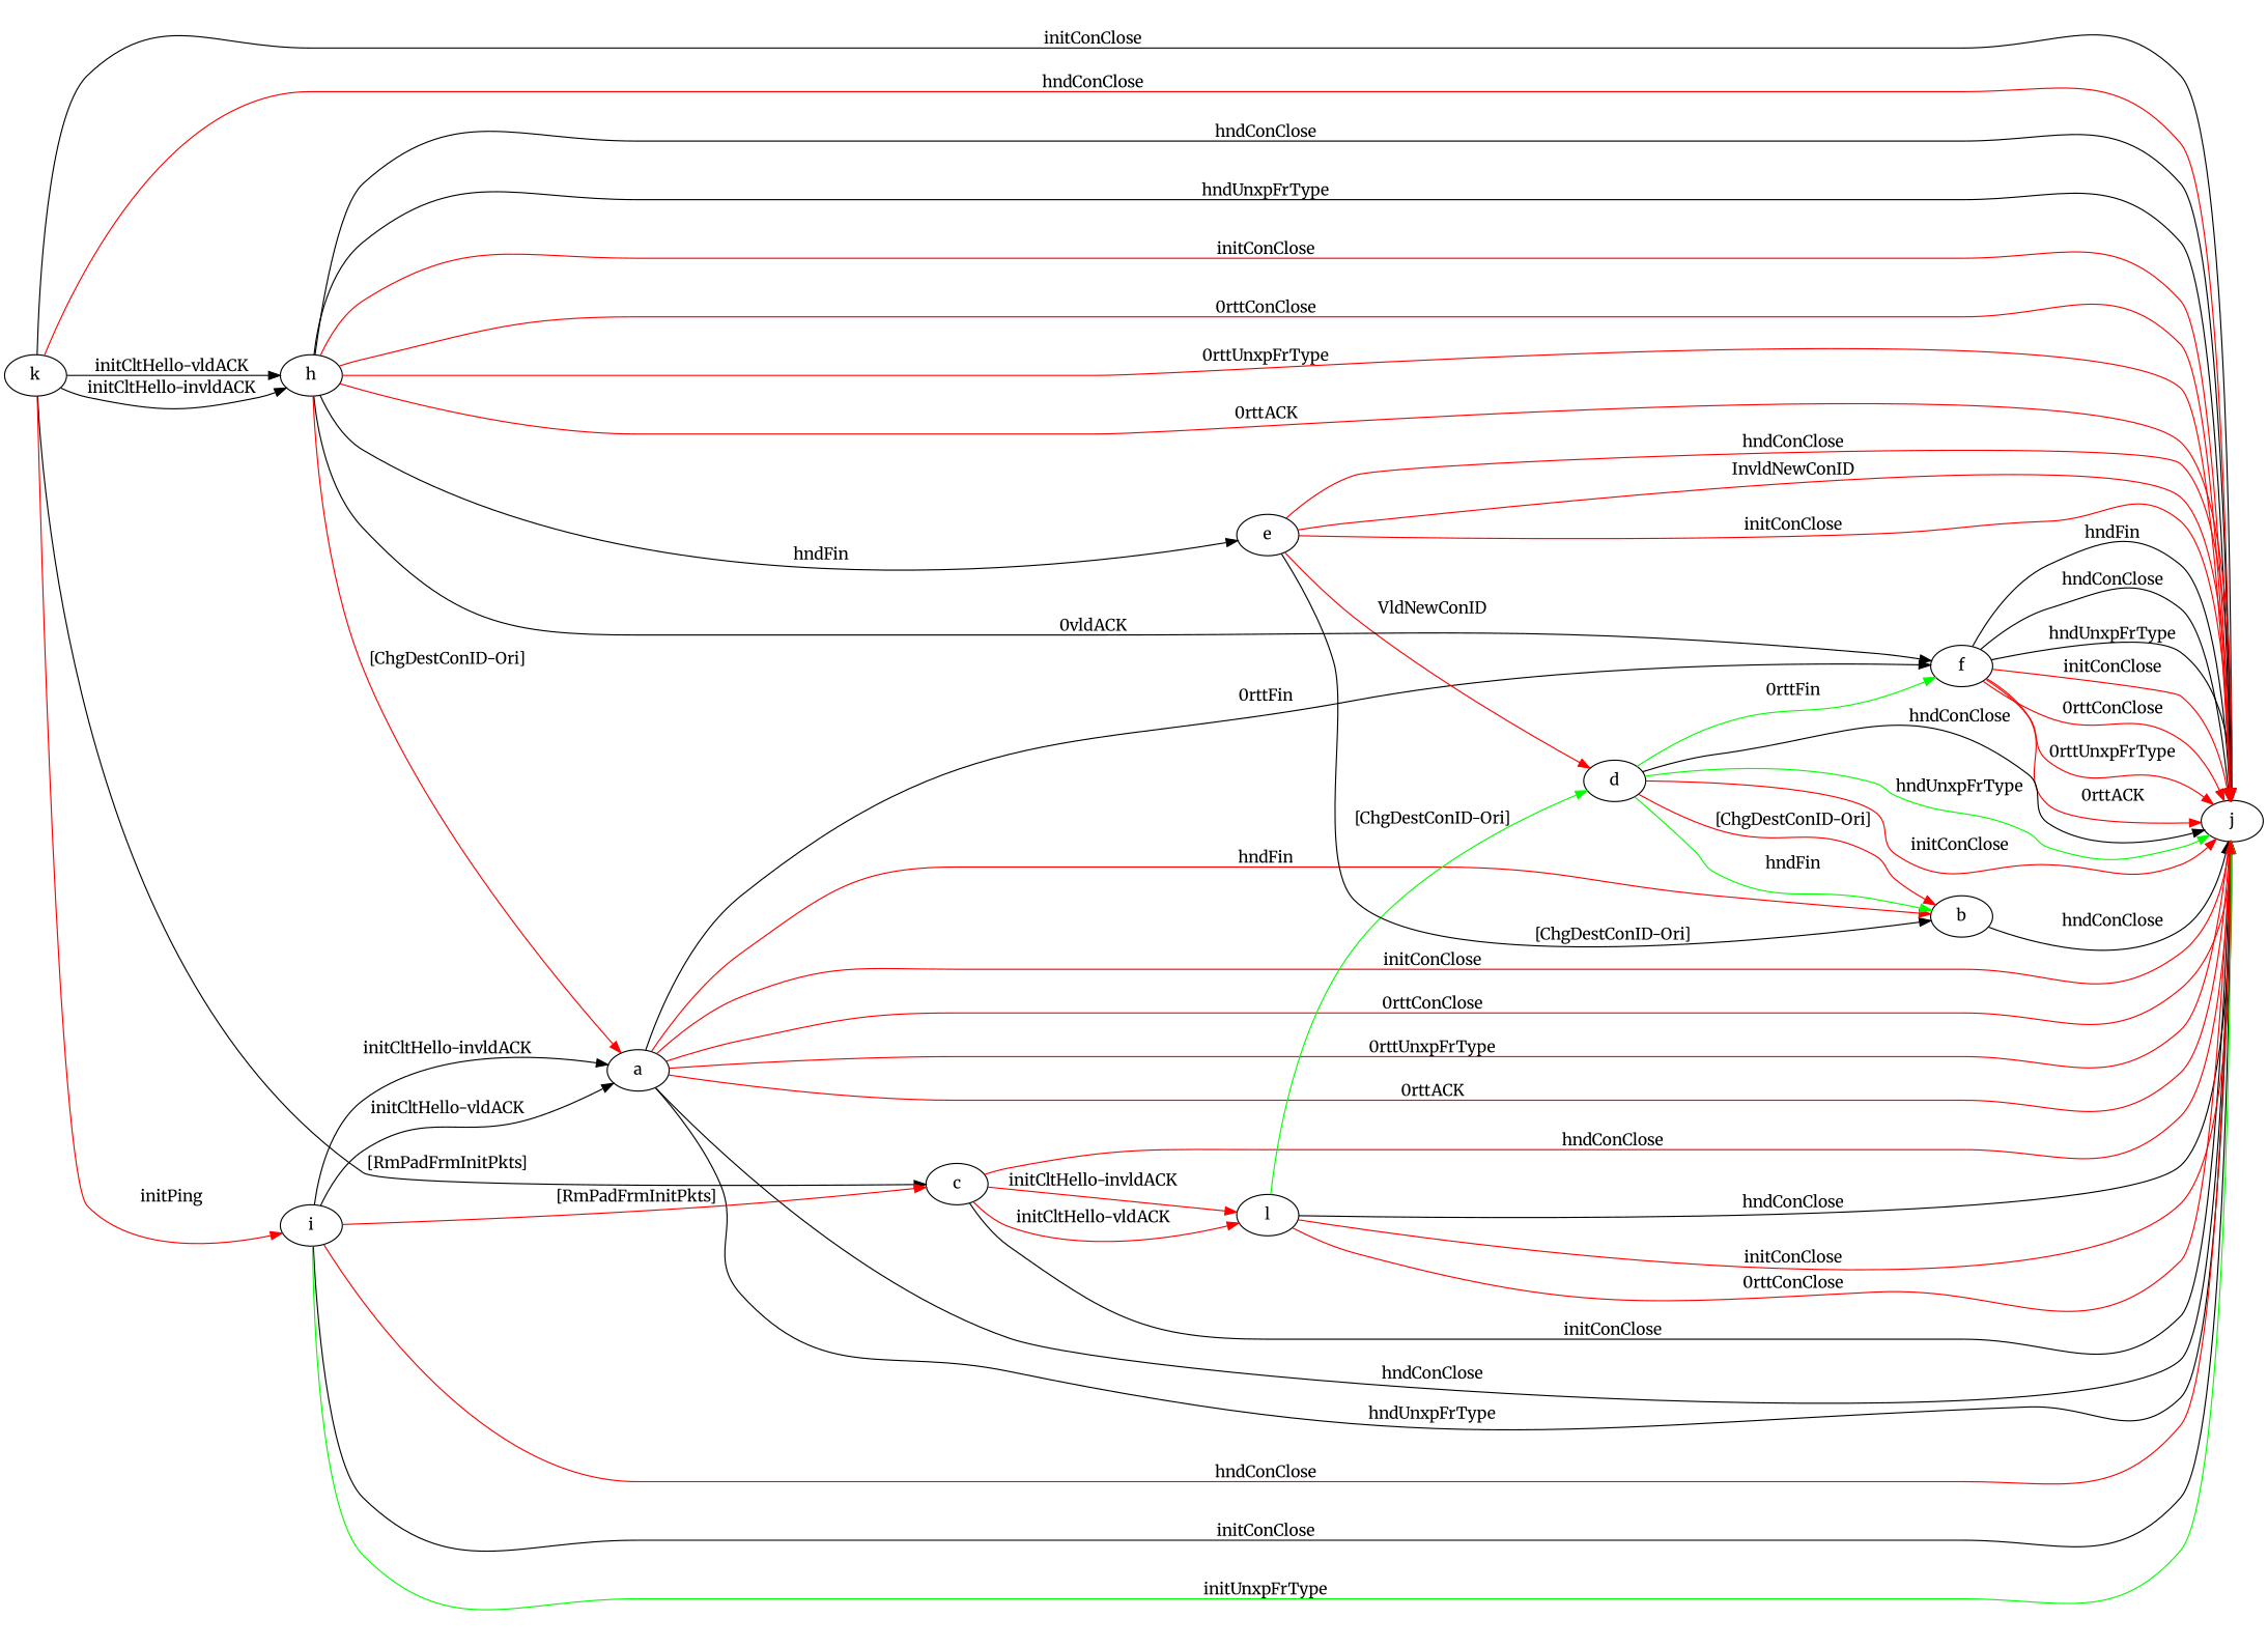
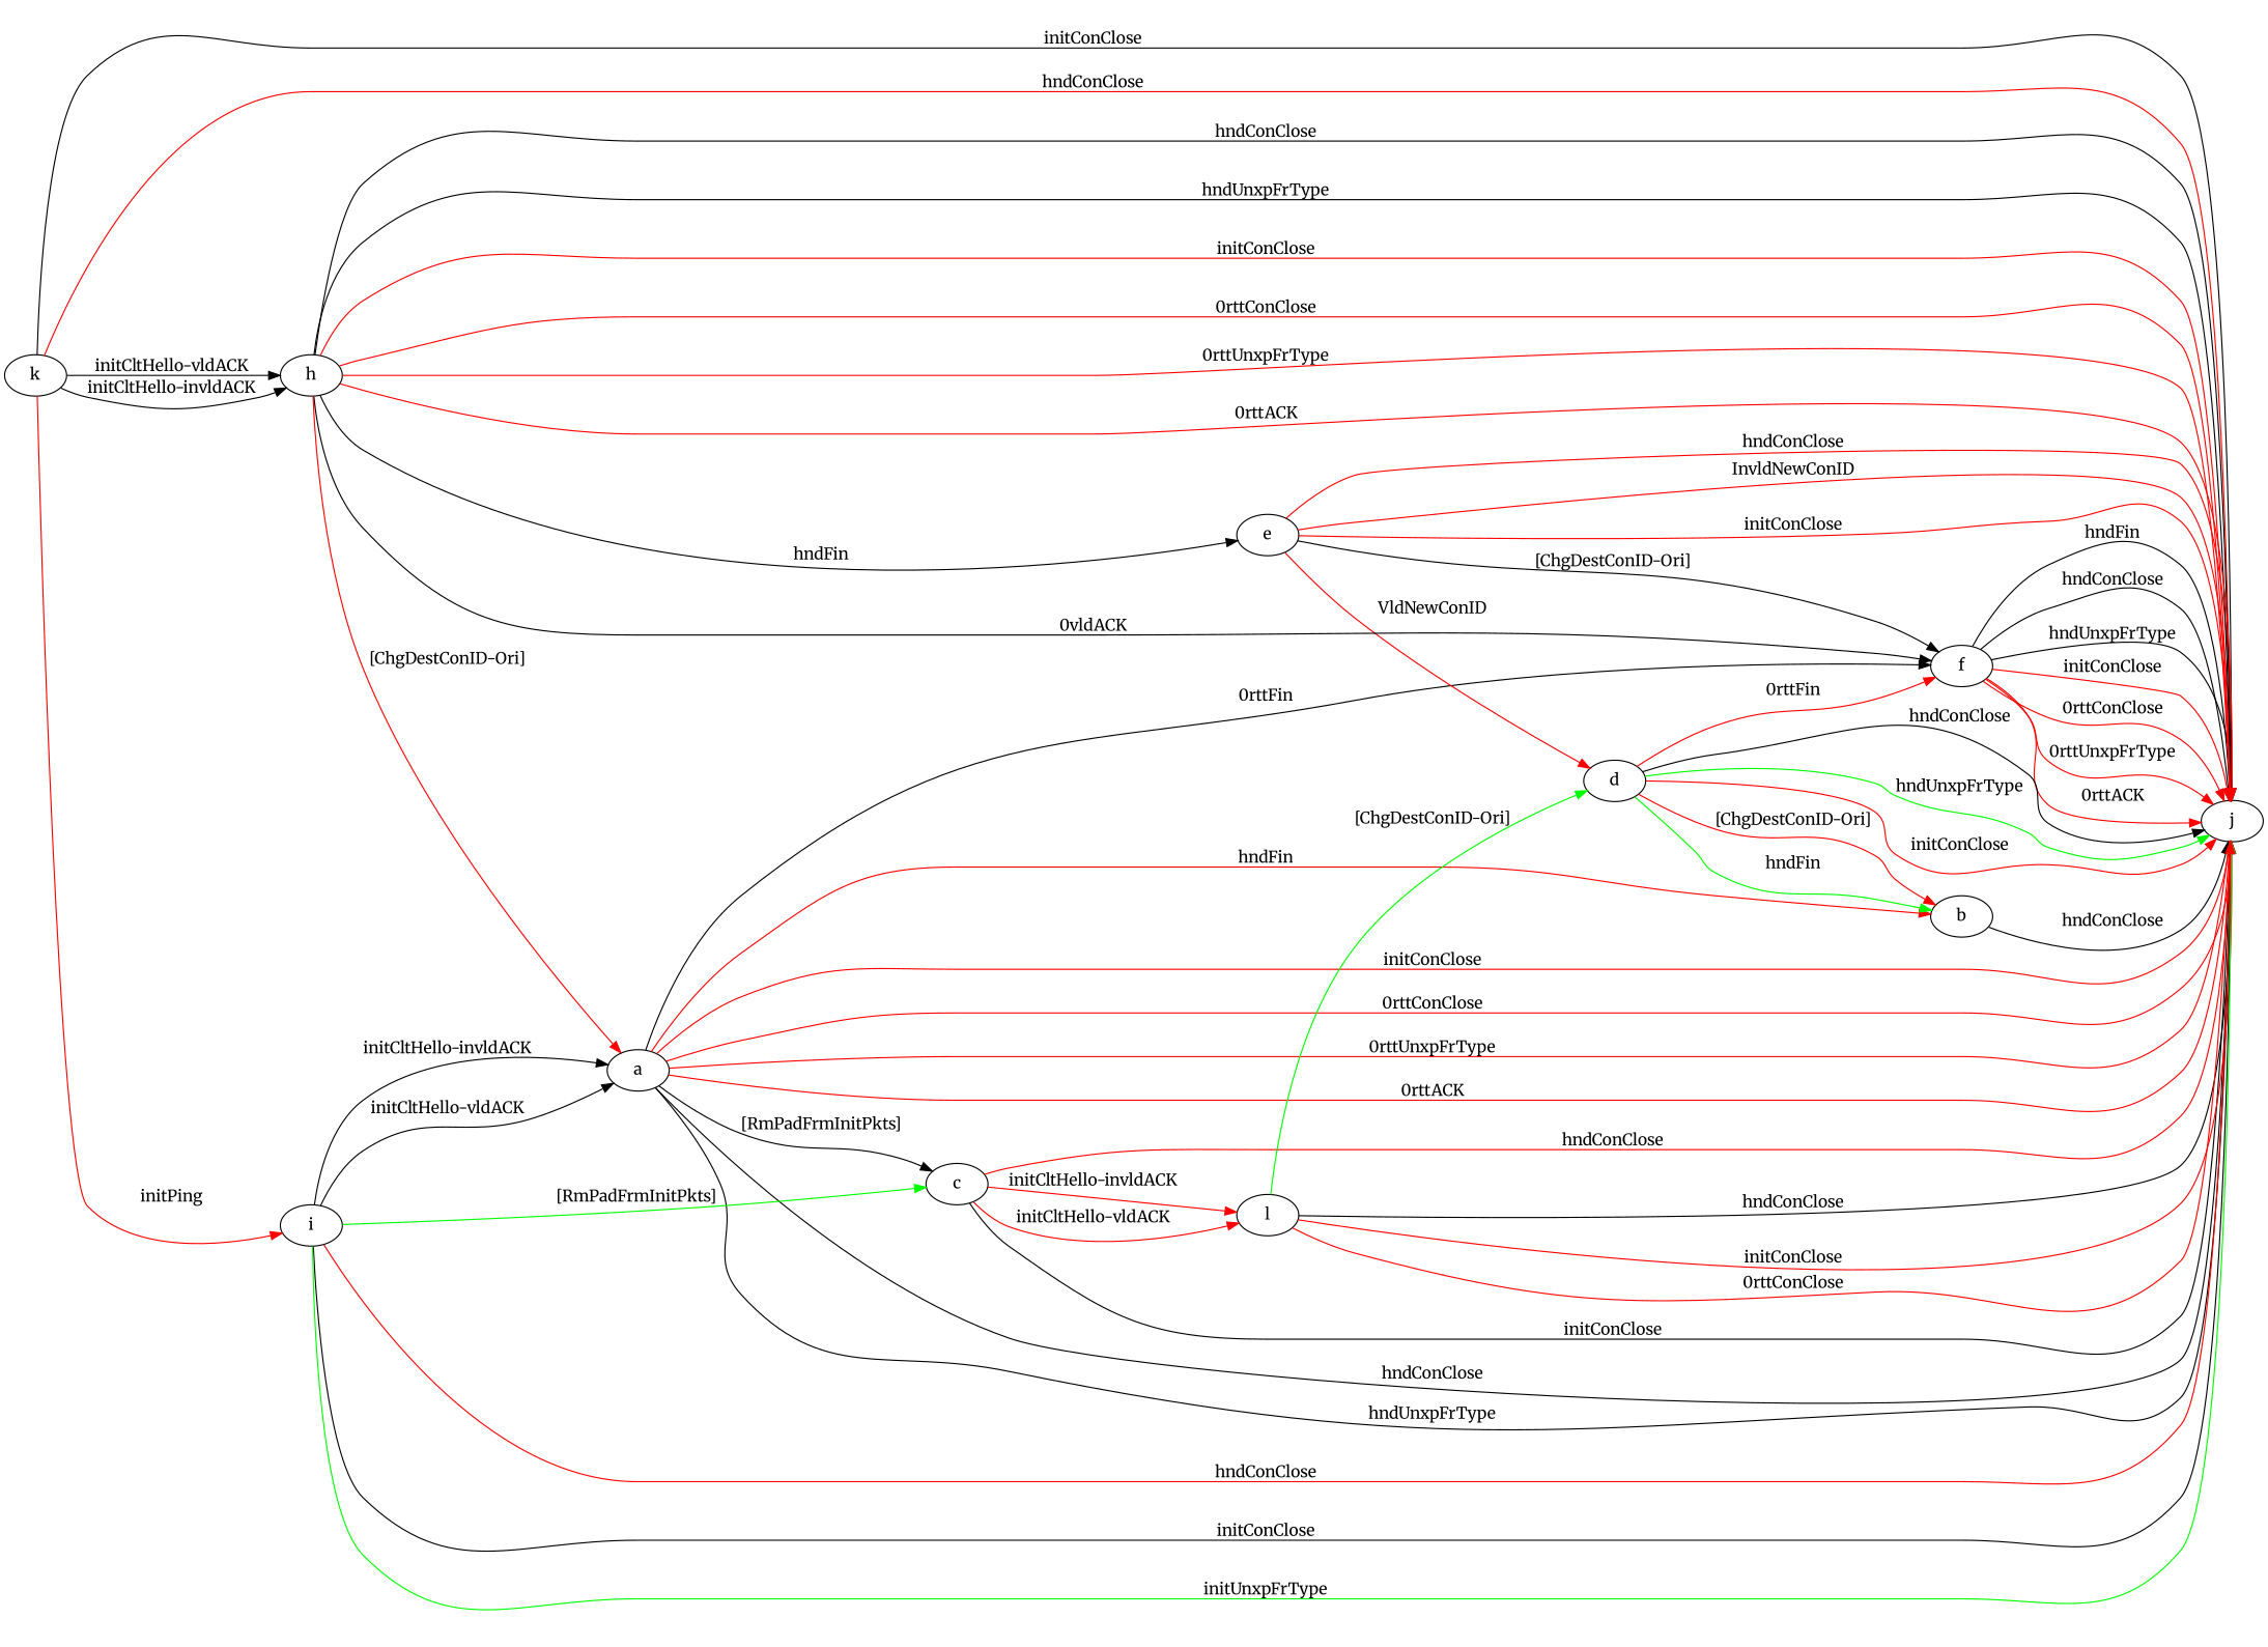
  digraph {
    fontname=Merriweather
    rankdir=LR
    node [fontname=Merriweather]
    edge [color=red fontname=Merriweather]
    a
    b
    f
    j
    c
    l
    d
    e
    k
    h
    i
    a -> b [label="hndFin "]
    a -> f [label="0rttFin " color=""]
    a -> j [label="hndConClose " color=""]
    a -> j [label="hndUnxpFrType " color=""]
    a -> j [label="initConClose "]
    a -> j [label="0rttConClose "]
    a -> j [label="0rttUnxpFrType "]
    a -> j [label="0rttACK "]
    b -> j [label="hndConClose " color=""]
    f -> j [label="hndFin " color=""]
    f -> j [label="hndConClose " color=""]
    f -> j [label="hndUnxpFrType " color=""]
    f -> j [label="initConClose "]
    f -> j [label="0rttConClose "]
    f -> j [label="0rttUnxpFrType "]
    f -> j [label="0rttACK "]
    c -> j [label="initConClose " color=""]
    c -> j [label="hndConClose "]
    c -> l [label="initCltHello-vldACK "]
    c -> l [label="initCltHello-invldACK "]
    l -> j [label="hndConClose " color=""]
    l -> j [label="initConClose "]
    l -> j [label="0rttConClose "]
    l -> d [color=green label="[ChgDestConID-Ori] "]
    d -> b [color=green label="hndFin "]
    d -> b [label="[ChgDestConID-Ori] "]
-   d -> f [color=green label="0rttFin "]
+   d -> f [label="0rttFin "]
    d -> j [label="hndConClose " color=""]
    d -> j [color=green label="hndUnxpFrType "]
    d -> j [label="initConClose "]
-   e -> b [label="[ChgDestConID-Ori] " color=""]
+   e -> f [label="[ChgDestConID-Ori] " color=""]
    e -> j [label="initConClose "]
    e -> j [label="hndConClose "]
    e -> j [label="InvldNewConID "]
    e -> d [label="VldNewConID "]
    k -> j [label="initConClose " color=""]
    k -> j [label="hndConClose "]
-   k -> c [label="[RmPadFrmInitPkts] " color=""]
+   a -> c [label="[RmPadFrmInitPkts] " color=""]
    k -> h [label="initCltHello-vldACK " color=""]
    k -> h [label="initCltHello-invldACK " color=""]
    k -> i [label="initPing "]
    h -> a [label="[ChgDestConID-Ori] "]
    h -> f [label="0vldACK " color=""]
    h -> j [label="hndConClose " color=""]
    h -> j [label="hndUnxpFrType " color=""]
    h -> j [label="initConClose "]
    h -> j [label="0rttConClose "]
    h -> j [label="0rttUnxpFrType "]
    h -> j [label="0rttACK "]
    h -> e [label="hndFin " color=""]
    i -> a [label="initCltHello-vldACK " color=""]
    i -> a [label="initCltHello-invldACK " color=""]
    i -> j [label="initConClose " color=""]
    i -> j [color=green label="initUnxpFrType "]
    i -> j [label="hndConClose "]
-   i -> c [label="[RmPadFrmInitPkts] "]
+   i -> c [color=green label="[RmPadFrmInitPkts] "]
  }
